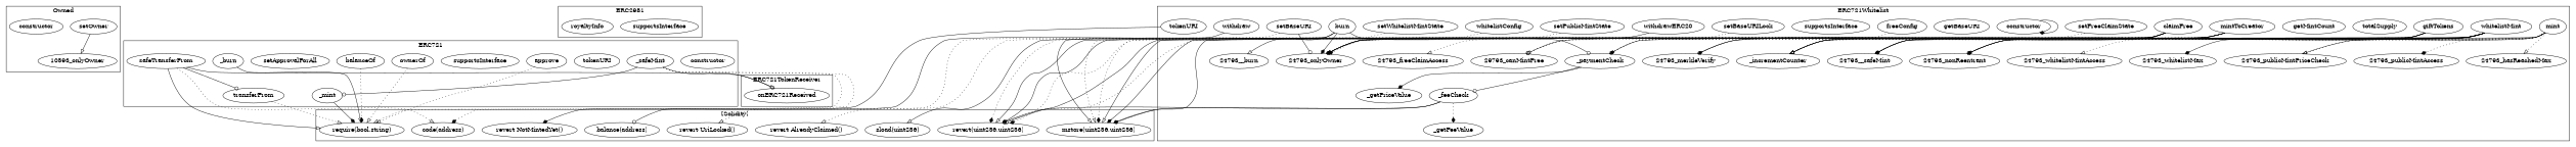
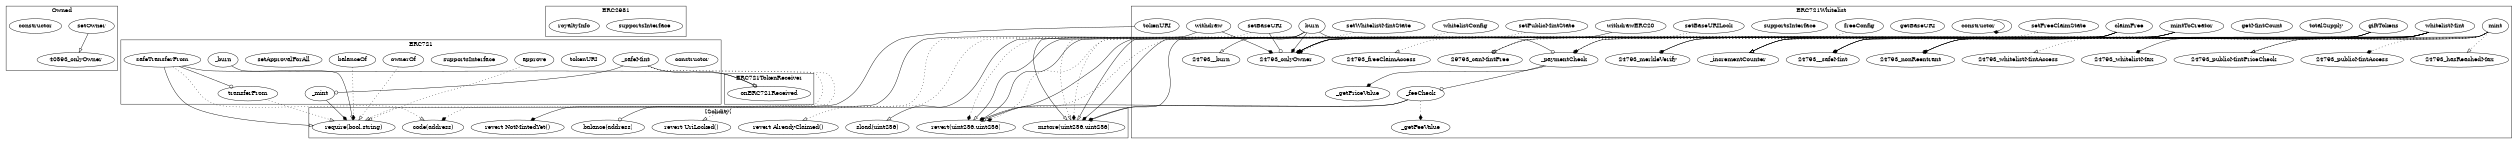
  strict digraph {
    edge [arrowhead=onormal style=solid]
    n1 [label=setOwner]
-   "10593_onlyOwner"
+   "10593_onlyOwner" [label="40593_onlyOwner"]
    n3 [label=constructor]
    n4 [label=supportsInterface]
    n5 [label=royaltyInfo]
    n6 [label=onERC721Received]
    n7 [label=constructor]
    n8 [label=_burn]
    n9 [label=transferFrom]
    n10 [label=tokenURI]
    n11 [label=balanceOf]
    n12 [label=_mint]
    n13 [label=supportsInterface]
    n14 [label=ownerOf]
    n15 [label=approve]
    n16 [label=setApprovalForAll]
    n17 [label=_safeMint]
    n18 [label=safeTransferFrom]
    n19 [label=setBaseURILock]
    "24793_onlyOwner"
    n21 [label=withdraw]
    n22 [label=claimFree]
    n23 [label=_incrementCounter]
    "24793_freeClaimAccess"
    "24793__safeMint"
    n26 [label="29793_canMintFree"]
    "24793_merkleVerify"
    n28 [label=totalSupply]
    n29 [label=getMintCount]
    n30 [label=whitelistMint]
    n31 [label=_paymentCheck]
    "24793_whitelistMax"
    "24793_whitelistMintAccess"
    "24793_publicMintPriceCheck"
    "24793_nonReentrant"
    n36 [label=setBaseURI]
    n37 [label=_getPriceValue]
    n38 [label=_feeCheck]
    n39 [label=mintToCreator]
    n40 [label=constructor]
    n41 [label=getBaseURI]
    n42 [label=burn]
    "24793__burn"
    n44 [label=_getFeeValue]
    n45 [label=supportsInterface]
    n46 [label=giftTokens]
    n47 [label=setWhitelistMintState]
    n48 [label=setFreeClaimState]
    n49 [label=freeConfig]
    n50 [label=withdrawERC20]
    n51 [label=mint]
    "24793_publicMintAccess"
    "24793_hasReachedMax"
    n54 [label=setPublicMintState]
    n55 [label=tokenURI]
    n56 [label=whitelistConfig]
    "require(bool,string)"
    "code(address)"
    "balance(address)"
    "revert(uint256,uint256)"
    "mstore(uint256,uint256)"
    "revert AlreadyClaimed()"
    "sload(uint256)"
    "revert UriLocked()"
    "revert NotMintedYet()"
    subgraph cluster_1 {
      label=Owned
      n1
      "10593_onlyOwner"
      n3
    }
    subgraph cluster_2 {
      label=ERC2981
      n4
      n5
    }
    subgraph cluster_3 {
      label=ERC721TokenReceiver
      n6
    }
    subgraph cluster_4 {
      label=ERC721
      n7
      n8
      n9
      n10
      n11
      n12
      n13
      n14
      n15
      n16
      n17
      n18
    }
    subgraph cluster_5 {
      label=ERC721Whitelist
      n19
      "24793_onlyOwner"
      n21
      n22
      n23
      "24793_freeClaimAccess"
      "24793__safeMint"
      n26
      "24793_merkleVerify"
      n28
      n29
      n30
      n31
      "24793_whitelistMax"
      "24793_whitelistMintAccess"
      "24793_publicMintPriceCheck"
      "24793_nonReentrant"
      n36
      n37
      n38
      n39
      n40
      n41
      n42
      "24793__burn"
      n44
      n45
      n46
      n47
      n48
      n49
      n50
      n51
      "24793_publicMintAccess"
      "24793_hasReachedMax"
      n54
      n55
      n56
    }
    subgraph cluster_6 {
      label="[Solidity]"
      "require(bool,string)"
      "code(address)"
      "balance(address)"
      "revert(uint256,uint256)"
      "mstore(uint256,uint256)"
      "revert AlreadyClaimed()"
      "sload(uint256)"
      "revert UriLocked()"
      "revert NotMintedYet()"
    }
    n1 -> "10593_onlyOwner"
    n8 -> "require(bool,string)"
    n9 -> "require(bool,string)" [style=dotted]
    n11 -> "require(bool,string)" [arrowhead=diamond style=dotted]
    n12 -> "require(bool,string)" [arrowhead=diamond]
    n14 -> "require(bool,string)" [style=dotted]
    n15 -> "require(bool,string)" [style=dotted]
    n17 -> n6 [arrowhead=odot]
    n17 -> n12 [arrowhead=odot]
    n17 -> "require(bool,string)" [style=dotted]
    n17 -> "code(address)" [arrowhead=diamond style=dotted]
    n18 -> n6
    n18 -> n9 [arrowhead=odot]
    n18 -> "require(bool,string)"
    n18 -> "code(address)" [style=dotted]
    n19 -> "24793_onlyOwner" [style=dotted]
+   n21 -> "24793_onlyOwner" [arrowhead=diamond]
    n21 -> "balance(address)" [arrowhead=odot]
    n22 -> n23
    n22 -> "24793_freeClaimAccess" [style=dotted]
    n22 -> "24793__safeMint" [arrowhead=diamond style=dotted]
    n22 -> n26 [arrowhead=odot]
    n22 -> "24793_merkleVerify" [arrowhead=odot]
    n22 -> "revert(uint256,uint256)"
    n22 -> "mstore(uint256,uint256)" [style=dotted]
    n22 -> "revert AlreadyClaimed()" [style=dotted]
    n22 -> "sload(uint256)"
    n30 -> n23
    n30 -> "24793__safeMint"
    n30 -> "24793_merkleVerify" [arrowhead=diamond]
    n30 -> n31
    n30 -> "24793_whitelistMax" [arrowhead=diamond]
    n30 -> "24793_whitelistMintAccess" [style=dotted]
    n30 -> "24793_publicMintPriceCheck" [style=dotted]
    n30 -> "24793_nonReentrant"
    n30 -> "revert(uint256,uint256)" [arrowhead=odot]
    n30 -> "mstore(uint256,uint256)" [arrowhead=diamond]
    n31 -> n37 [arrowhead=diamond]
    n31 -> n38 [arrowhead=odot]
    n36 -> "24793_onlyOwner" [arrowhead=odot]
    n36 -> "revert UriLocked()" [style=dotted]
    n38 -> n44 [arrowhead=diamond style=dotted]
    n38 -> "revert(uint256,uint256)" [arrowhead=odot]
    n38 -> "mstore(uint256,uint256)" [arrowhead=diamond]
    n39 -> "24793_onlyOwner" [arrowhead=odot]
    n39 -> n23
    n39 -> n26 [style=dotted]
    n39 -> n31 [arrowhead=diamond style=dotted]
    n39 -> "24793_nonReentrant" [arrowhead=odot]
    n39 -> "revert(uint256,uint256)" [arrowhead=diamond]
    n39 -> "mstore(uint256,uint256)" [arrowhead=diamond style=dotted]
    n40 -> n40 [arrowhead=diamond]
    n42 -> "24793_onlyOwner" [arrowhead=diamond]
    n42 -> n31 [arrowhead=odot]
    n42 -> "24793__burn"
    n42 -> "revert(uint256,uint256)" [arrowhead=diamond style=dotted]
    n42 -> "mstore(uint256,uint256)"
    n46 -> "24793_onlyOwner"
    n46 -> n23 [style=dotted]
    n46 -> "24793__safeMint" [arrowhead=diamond]
    n46 -> n26 [arrowhead=odot style=dotted]
    n46 -> n31 [arrowhead=odot style=dotted]
    n46 -> "24793_nonReentrant" [arrowhead=odot]
    n46 -> "revert(uint256,uint256)" [arrowhead=diamond style=dotted]
    n46 -> "mstore(uint256,uint256)"
    n47 -> "24793_onlyOwner" [arrowhead=diamond style=dotted]
    n48 -> "24793_onlyOwner" [style=dotted]
    n49 -> "24793_onlyOwner" [arrowhead=diamond style=dotted]
    n50 -> "24793_onlyOwner" [arrowhead=odot]
    n51 -> n23 [style=dotted]
    n51 -> "24793__safeMint" [arrowhead=diamond]
    n51 -> "24793_publicMintPriceCheck"
    n51 -> "24793_nonReentrant" [arrowhead=diamond style=dotted]
    n51 -> "24793_publicMintAccess" [arrowhead=diamond style=dotted]
    n51 -> "24793_hasReachedMax" [style=dotted]
    n51 -> "revert(uint256,uint256)" [arrowhead=odot style=dotted]
    n51 -> "mstore(uint256,uint256)" [arrowhead=odot]
    n54 -> "24793_onlyOwner" [arrowhead=diamond style=dotted]
    n55 -> "revert NotMintedYet()" [arrowhead=diamond]
    n56 -> "24793_onlyOwner" [style=dotted]
  }
